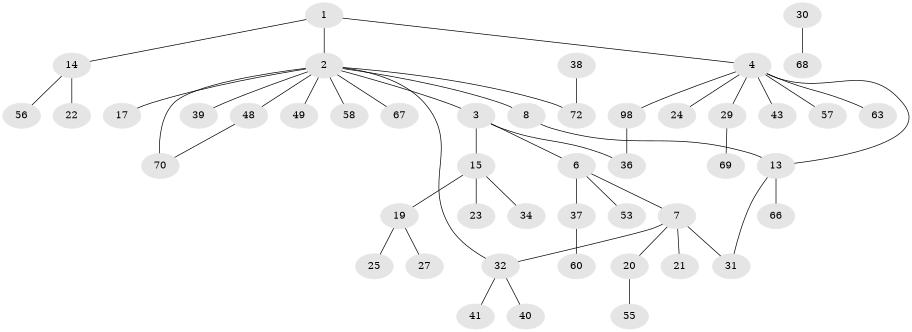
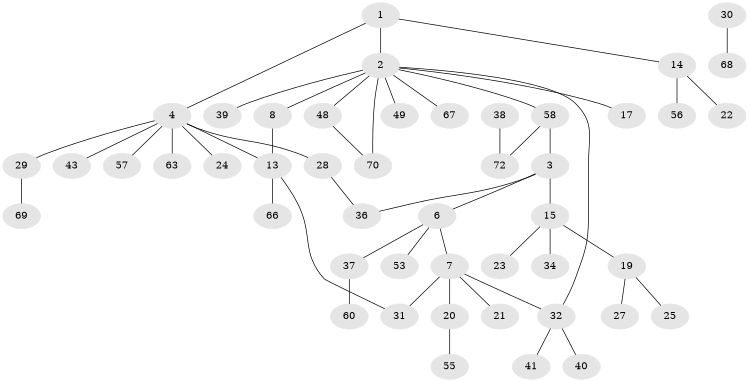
  graph {
    node [color=gray90 style=filled]
    1 [super="+47"]
    2 [super="+5"]
    4 [super="+11"]
    14 [super="+36"]
    3 [super="+10"]
    8 [super="+12"]
    17 [super="+26"]
    32 [super="+50"]
    39 [super="+61"]
    48
    49
    58
    67
    72
    70
    13 [super="+16"]
    24
-   28 [super="+51" label=98]
+   28 [super="+51"]
    29 [super="+44"]
    43
    57
    63
    22
    56 [super="+64"]
    6 [super="+9"]
    15 [super="+18"]
    n27 [label=36 super="+35"]
    30 [super="+46"]
    68
    40
    41
    7 [super="+45"]
    37 [super="+59"]
    53
    19 [super="+54"]
    23
    34
    31 [super="+42"]
    66
    69
    20 [super="+65"]
    21
    60 [super="+62"]
    55
    25
    27
    38 [super="+52"]
    1 -- 2
    1 -- 4
    1 -- 14
-   2 -- 3
+   58 -- 3
    2 -- 8
    2 -- 17
    2 -- 32
    2 -- 39
    2 -- 48
    2 -- 49
    2 -- 58
    2 -- 67
-   2 -- 72
+   58 -- 72
    2 -- 70 [weight=2]
    4 -- 13
    4 -- 24
    4 -- 28
    4 -- 29
    4 -- 43
    4 -- 57
    4 -- 63
    14 -- 22
    14 -- 56
    3 -- 6
    3 -- 15
    3 -- n27
    8 -- 13
    32 -- 40
    32 -- 41
    48 -- 70
    13 -- 31
    13 -- 66
    28 -- n27
    29 -- 69
    6 -- 7
    6 -- 37
    6 -- 53
    15 -- 19
    15 -- 23
    15 -- 34
    30 -- 68
    7 -- 32
    7 -- 31
    7 -- 20
    7 -- 21
    37 -- 60
    19 -- 25
    19 -- 27
    20 -- 55
    38 -- 72
  }
